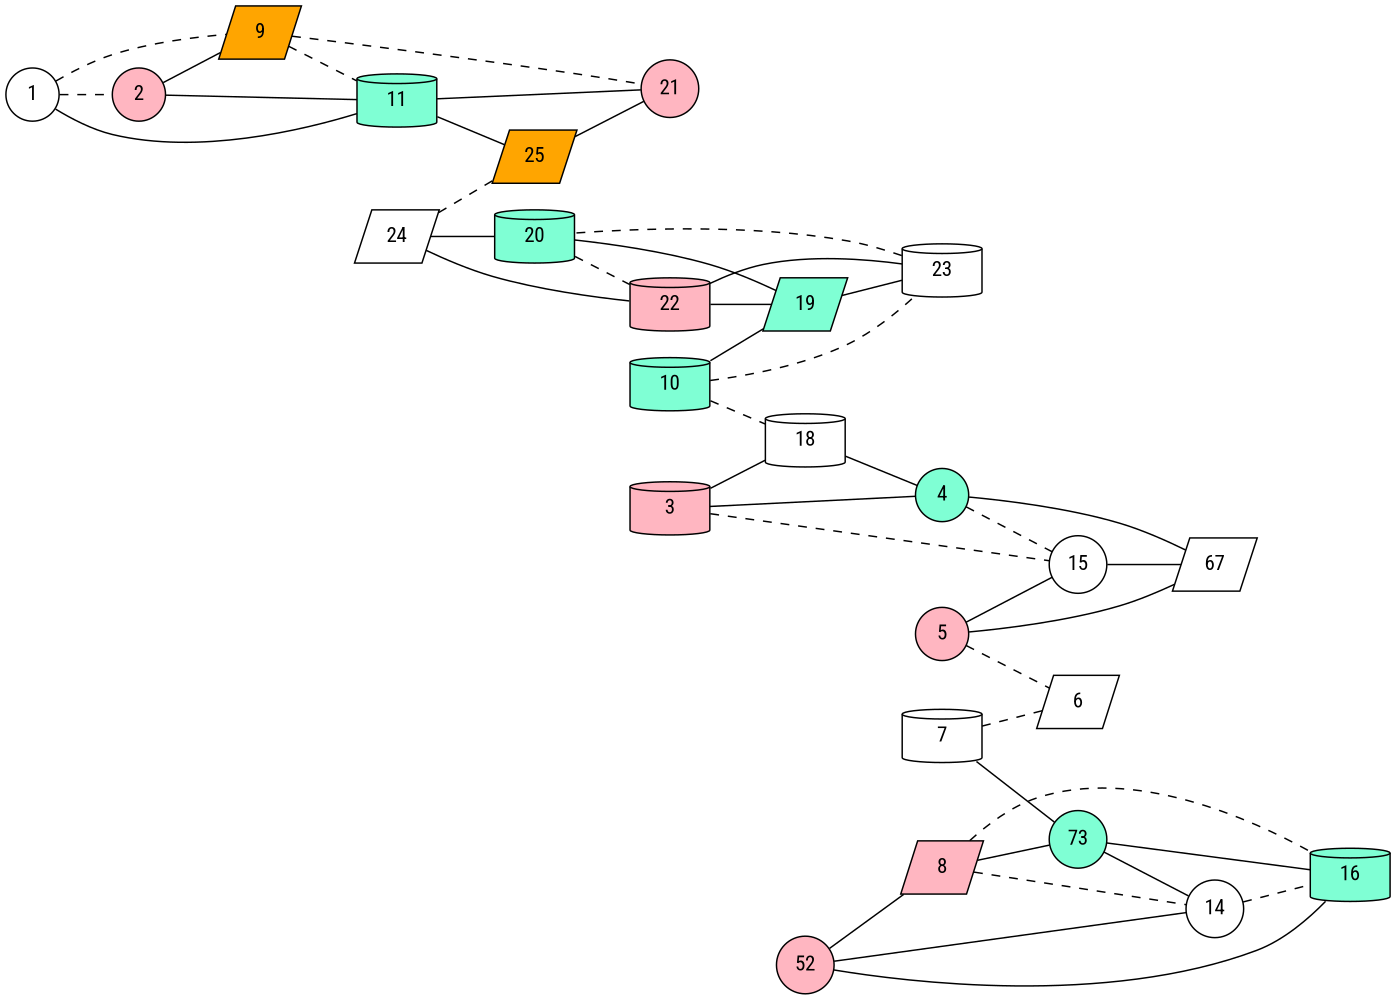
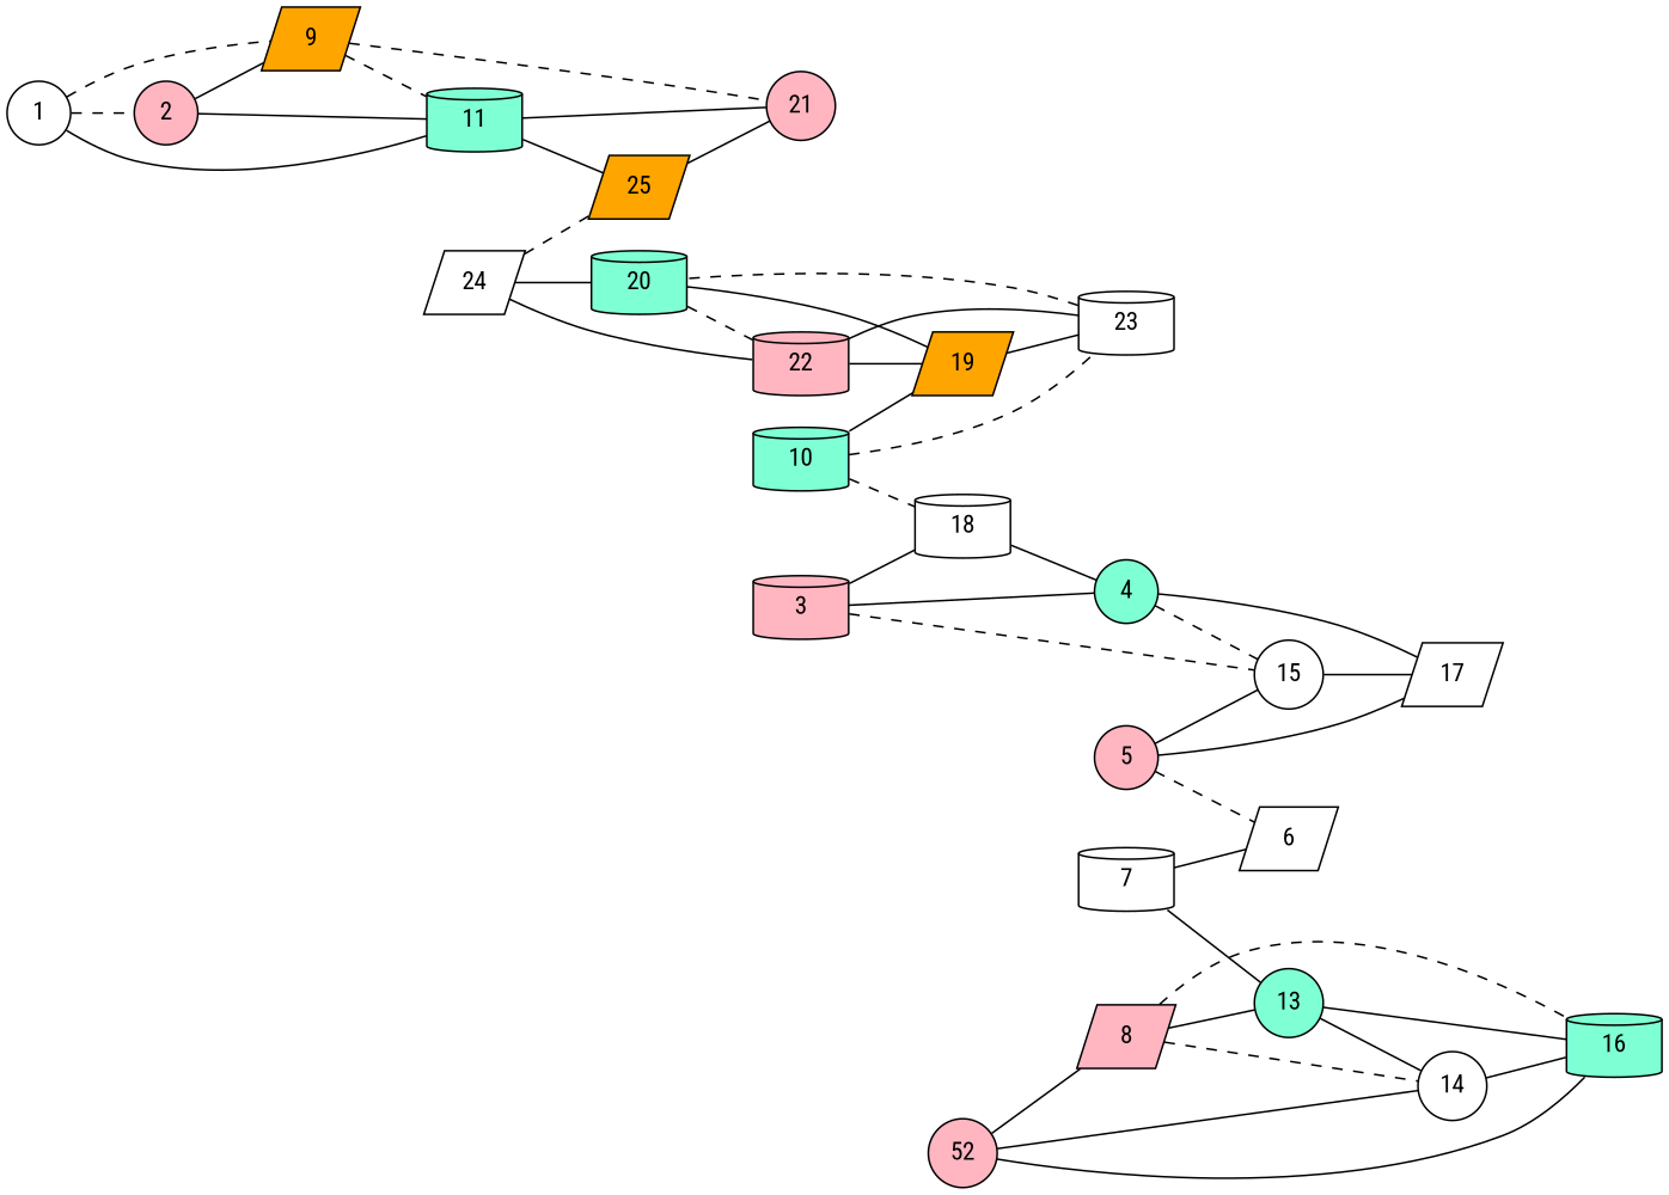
  graph {
    fontname="Roboto Condensed"
    rankdir=LR
    node [aaLength=6 fillcolor=white fontname="Roboto Condensed" sequence=VLGIFLKVGS shape=circle style=filled type=1]
    edge [distance0=10.0 fontname="Roboto Condensed" frequency=1 style=solid type0=1]
    1 [aaLength=9 sequence=PEHWHKDFP type=0]
    9 [aaLength=2 fillcolor=orange sequence=ID shape=parallelogram]
    2 [aaLength=5 fillcolor=lightpink sequence=IAKGE type=0]
    11 [aaLength=2 fillcolor=aquamarine sequence=YD shape=cylinder]
    21 [aaLength=4 fillcolor=lightpink sequence=SVSY]
    25 [fillcolor=orange sequence=LRILNN shape=parallelogram]
    3 [aaLength=3 fillcolor=lightpink sequence=GDF shape=cylinder type=0]
    4 [fillcolor=aquamarine sequence=GKAVQQ type=0]
    15 [aaLength=10]
    18 [aaLength=9 sequence=ELHLVHWNT shape=cylinder]
-   17 [aaLength=10 shape=parallelogram label=67]
+   17 [aaLength=10 shape=parallelogram]
    5 [aaLength=11 fillcolor=lightpink sequence=GLQKVVDVLDS type=0]
    6 [aaLength=4 sequence=IKTK shape=parallelogram type=0]
    7 [sequence=RGLLPE shape=cylinder type=0]
-   13 [fillcolor=aquamarine sequence=TYPGSL label=73]
+   13 [fillcolor=aquamarine sequence=TYPGSL]
    14 [sequence=WIVLKE]
    16 [aaLength=3 fillcolor=aquamarine sequence=VSS shape=cylinder]
    8 [aaLength=9 fillcolor=lightpink sequence=EQVLKFRKL shape=parallelogram type=0]
    10 [aaLength=2 fillcolor=aquamarine sequence=VD shape=cylinder]
-   19 [aaLength=10 fillcolor=aquamarine sequence=RLIQFHFHWG shape=parallelogram]
+   19 [aaLength=10 fillcolor=orange sequence=RLIQFHFHWG shape=parallelogram]
    23 [aaLength=10 sequence=RLIQFHFHWG shape=cylinder]
    20 [aaLength=4 fillcolor=aquamarine sequence=LKGG shape=cylinder]
    22 [aaLength=4 fillcolor=lightpink sequence=LKGG shape=cylinder]
    n24 [aaLength=2 fillcolor=lightpink label=52 sequence=SF]
    24 [aaLength=5 sequence=NVEFD shape=parallelogram]
    1 -- 9 [distance0=21.84981 style=dashed type0=2]
    1 -- 2 [distance0=9.656963 style=dashed]
    1 -- 11 [distance0=28.39744 type0=3]
    9 -- 11 [distance0=7.0 distance1=5.0 frequency=2 style=dashed type1=4]
    9 -- 21 [distance0=15.0 style=dashed type0=3]
    2 -- 9 [distance0=12.40175 distance1=6.0 frequency=2 type0=2 type1=4]
    2 -- 11 [distance0=18.88924 type0=3]
    11 -- 25 [distance0=17.0 type0=3]
    21 -- 11 [distance0=8.0]
    25 -- 21 [distance0=9.0]
    3 -- 4 [distance0=7.274836 distance1=0.0 frequency=2 type1=5]
    3 -- 15 [distance0=25.15757 style=dashed type0=3]
    3 -- 18 [distance0=23.61997 type0=2]
    4 -- 15 [distance0=19.15214 distance1=5.0 frequency=2 style=dashed type0=2 type1=4]
    15 -- 17 [distance0=0.0 distance1=0.0 frequency=2 type1=5]
    18 -- 4 [distance0=21.01915 type0=2]
    17 -- 4 [distance0=19.15214 type0=2]
    5 -- 15 [distance0=24.27703 type0=2]
    5 -- 17 [distance0=24.27703 type0=3]
    5 -- 6 [distance0=15.16149 distance1=0.0 frequency=2 style=dashed type1=5]
-   7 -- 6 [distance0=21.36112 style=dashed]
+   7 -- 6 [distance0=21.36112]
    7 -- 13 [distance0=26.76874 distance1=5.0 frequency=2 type0=3 type1=4]
    13 -- 14 [distance0=16.0 distance1=10.0 frequency=2 type1=4]
    13 -- 16 [distance0=25.0 type0=3]
-   14 -- 16 [distance0=3.0 style=dashed type0=4]
+   14 -- 16 [distance0=3.0 type0=4]
    8 -- 13 [distance0=33.68563 type0=3]
    8 -- 14 [distance0=22.24234 style=dashed type0=2]
    8 -- 16 [distance0=18.96633 style=dashed]
    10 -- 18 [distance0=8.0 distance1=6.0 frequency=2 style=dashed type1=4]
    10 -- 19 [distance0=20.0 type0=2]
    10 -- 23 [distance0=20.0 style=dashed type0=3]
    19 -- 23 [distance0=0.0 distance1=0.0 frequency=2 type1=5]
    19 -- 20 [type0=2]
    23 -- 20 [style=dashed type0=2]
    20 -- 22 [distance0=0.0 style=dashed]
    22 -- 19 [type0=2]
    22 -- 23 [type0=3]
    n24 -- 14 [distance0=50.0 type0=3]
    n24 -- 16 [distance0=41.0]
    n24 -- 8 [distance0=42.36416 type0=2]
    24 -- 25 [style=dashed]
    24 -- 20 [distance0=12.0 type0=2]
    24 -- 22 [distance0=12.0 distance1=7.0 frequency=2 type0=3 type1=4]
  }
